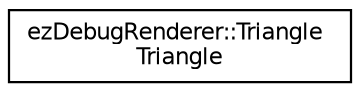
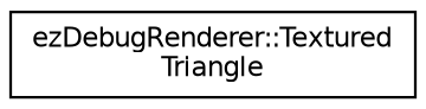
  digraph {
    rankdir=LR
-   n1 [color=black fillcolor=white fontname=Helvetica fontsize=10 height=0.2 label="ezDebugRenderer::Triangle\lTriangle" shape=record style=filled width=0.4]
+   n1 [color=black fillcolor=white fontname=Helvetica fontsize=10 height=0.2 label="ezDebugRenderer::Textured\lTriangle" shape=record style=filled width=0.4]
  }
